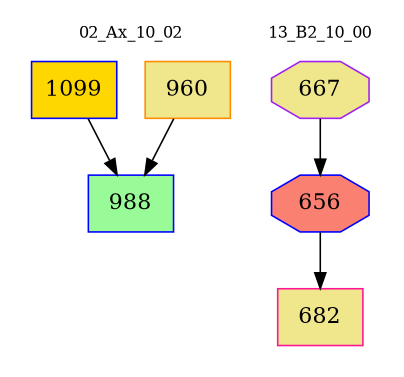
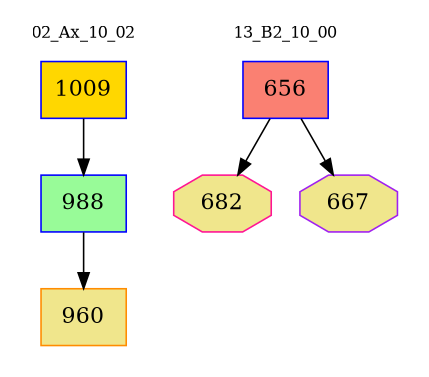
  digraph {
    node [color=blue fillcolor=khaki shape=box style=filled]
    edge [color=black]
    n1 [fillcolor=palegreen label=988]
    n2 [color=darkorange label=960]
-   n3 [fillcolor=gold label=1099]
-   n4 [fillcolor=salmon label=656 shape=octagon]
-   n5 [color=deeppink label=682]
+   n3 [fillcolor=gold label=1009]
+   n4 [fillcolor=salmon label=656]
+   n5 [color=deeppink label=682 shape=octagon]
    n6 [color=purple label=667 shape=octagon]
    subgraph cluster_1 {
      color=white
      fontsize=10
      label="02_Ax_10_02"
      n1
      n2
      n3
    }
    subgraph cluster_2 {
      color=white
      fontsize=10
      label="13_B2_10_00"
      n4
      n5
      n6
    }
-   n2 -> n1
+   n1 -> n2
    n3 -> n1
    n4 -> n5
-   n6 -> n4
+   n4 -> n6
  }
